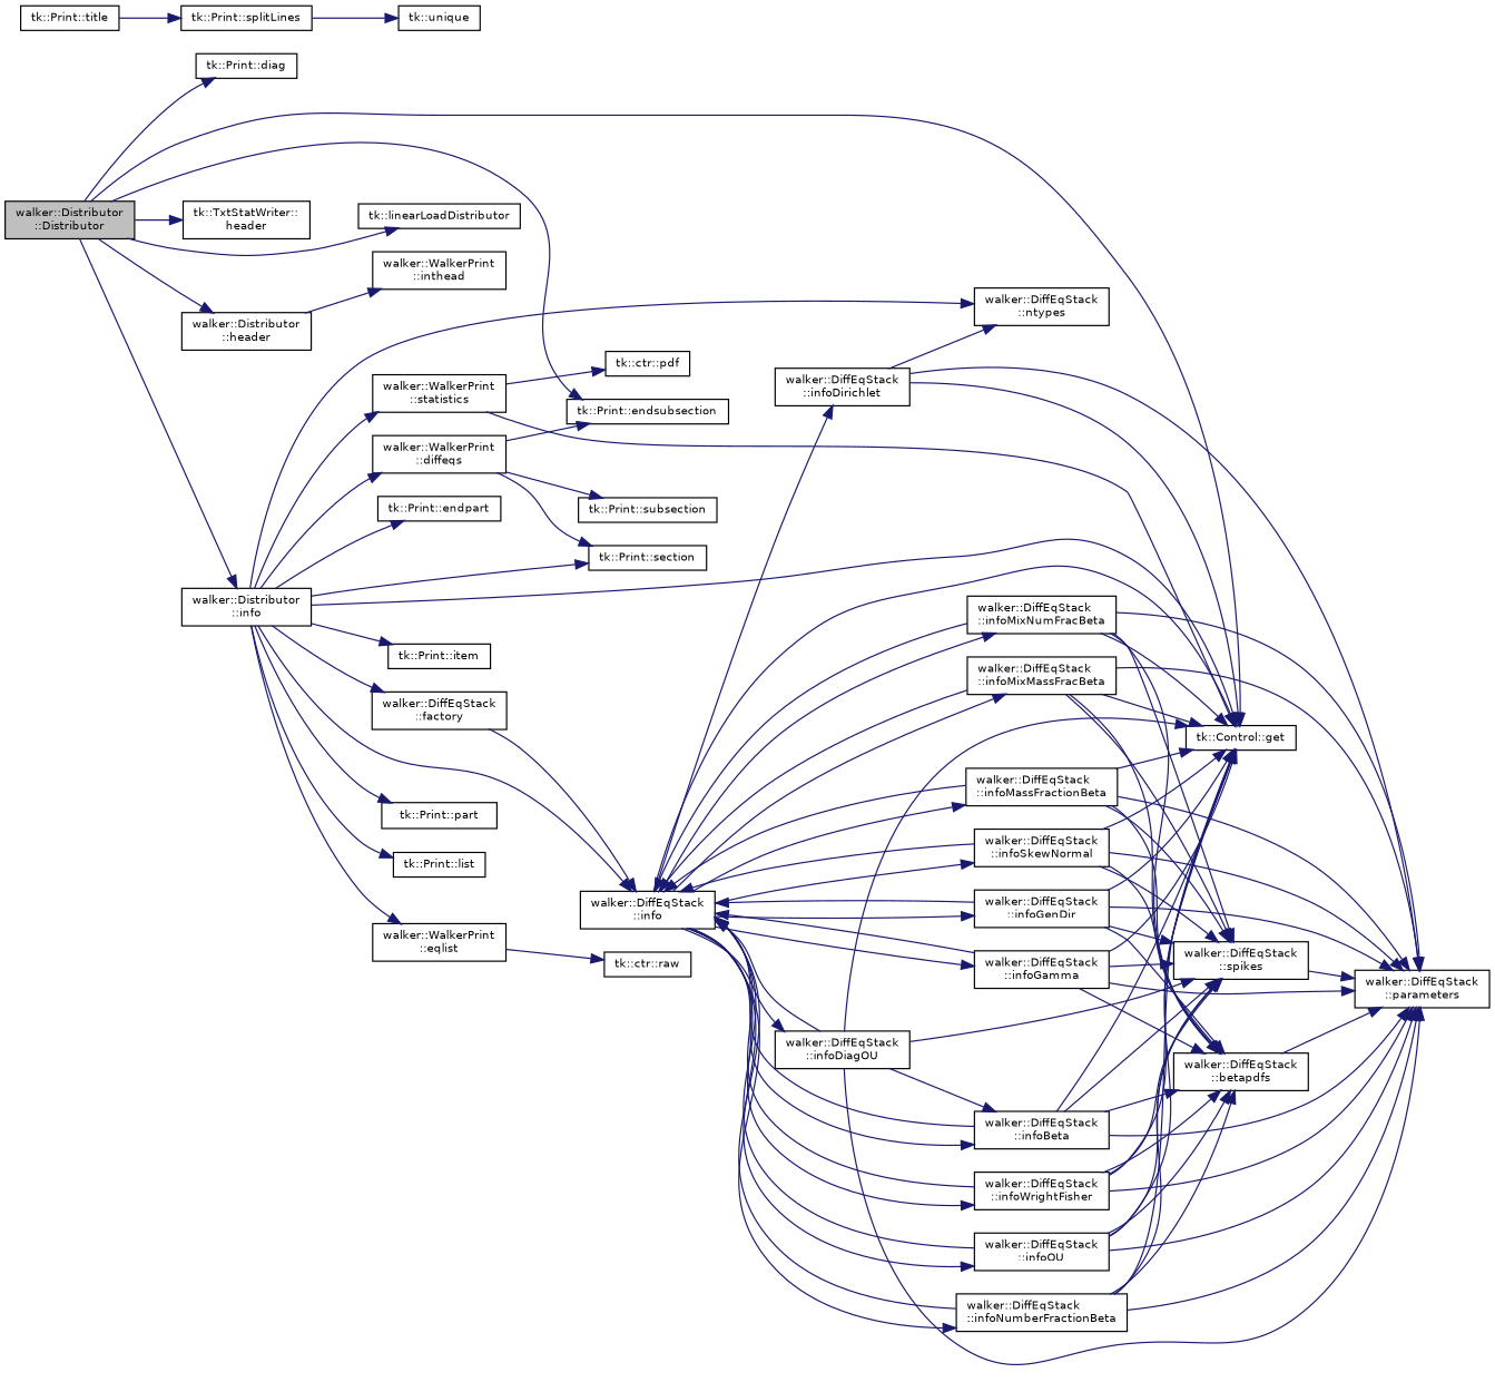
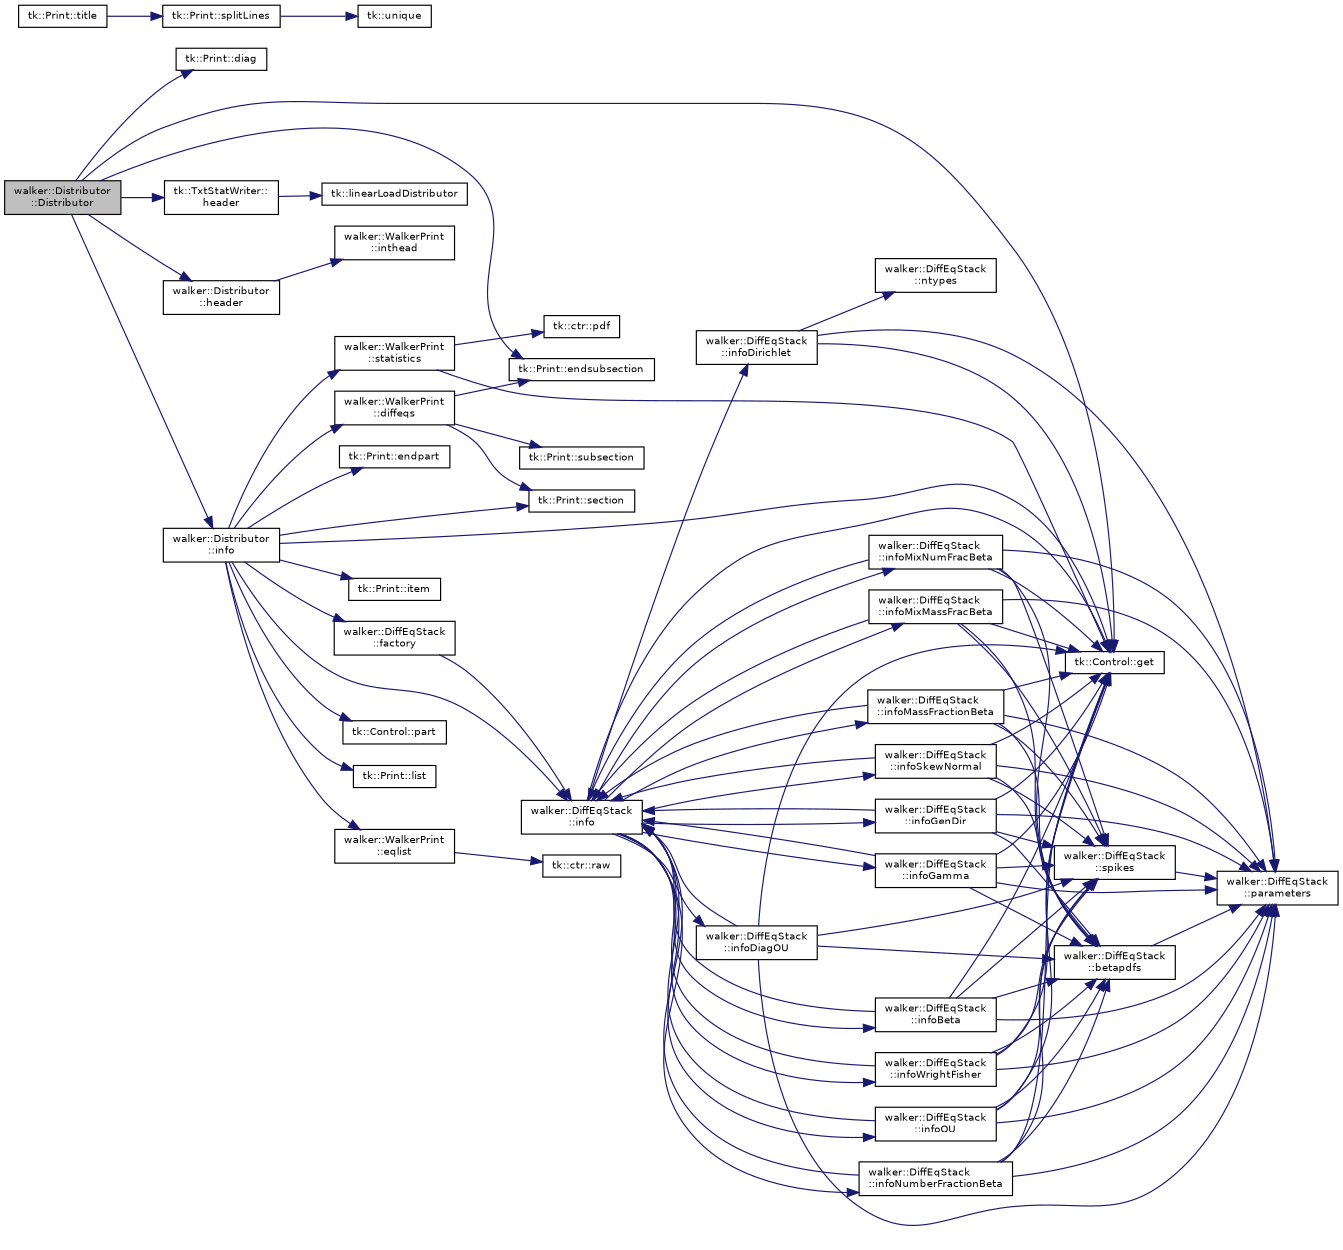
  digraph {
    fontname="DejaVu Sans"
    rankdir=LR
    node [color=black fontname="DejaVu Sans" fontsize=9 shape=record]
    edge [color=midnightblue fontname="DejaVu Sans" fontsize=9 labelfontname="sans-serif" labelfontsize=9 style=solid]
    n1 [fillcolor=grey75 fontcolor=black height=0.2 label="walker::Distributor\l::Distributor" style=filled width=0.4]
    n2 [height=0.2 label="tk::Print::diag" width=0.4]
    n3 [height=0.2 label="tk::Print::endsubsection" width=0.4]
    n4 [height=0.2 label="tk::Control::get" width=0.4]
    n5 [height=0.2 label="tk::TxtStatWriter::\lheader" width=0.4]
    n6 [height=0.2 label="walker::Distributor\l::header" width=0.4]
    n7 [height=0.2 label="walker::Distributor\l::info" width=0.4]
    n8 [height=0.2 label="tk::linearLoadDistributor" width=0.4]
    n9 [height=0.2 label="walker::WalkerPrint\l::inthead" width=0.4]
-   n10 [height=0.2 label="tk::Print::part" width=0.4]
+   n10 [height=0.2 label="tk::Control::part" width=0.4]
    n11 [height=0.2 label="tk::Print::list" width=0.4]
    n12 [height=0.2 label="walker::WalkerPrint\l::eqlist" width=0.4]
    n13 [height=0.2 label="walker::DiffEqStack\l::factory" width=0.4]
    n14 [height=0.2 label="walker::DiffEqStack\l::info" width=0.4]
    n15 [height=0.2 label="walker::DiffEqStack\l::ntypes" width=0.4]
    n16 [height=0.2 label="tk::Print::endpart" width=0.4]
    n17 [height=0.2 label="walker::WalkerPrint\l::diffeqs" width=0.4]
    n18 [height=0.2 label="tk::Print::section" width=0.4]
    n19 [height=0.2 label="tk::Print::item" width=0.4]
    n20 [height=0.2 label="walker::WalkerPrint\l::statistics" width=0.4]
    n21 [height=0.2 label="tk::ctr::raw" width=0.4]
    n22 [height=0.2 label="walker::DiffEqStack\l::infoBeta" width=0.4]
    n23 [height=0.2 label="walker::DiffEqStack\l::infoDiagOU" width=0.4]
    n24 [height=0.2 label="walker::DiffEqStack\l::infoDirichlet" width=0.4]
    n25 [height=0.2 label="walker::DiffEqStack\l::infoGamma" width=0.4]
    n26 [height=0.2 label="walker::DiffEqStack\l::infoGenDir" width=0.4]
    n27 [height=0.2 label="walker::DiffEqStack\l::infoMassFractionBeta" width=0.4]
    n28 [height=0.2 label="walker::DiffEqStack\l::infoMixMassFracBeta" width=0.4]
    n29 [height=0.2 label="walker::DiffEqStack\l::infoMixNumFracBeta" width=0.4]
    n30 [height=0.2 label="walker::DiffEqStack\l::infoNumberFractionBeta" width=0.4]
    n31 [height=0.2 label="walker::DiffEqStack\l::infoOU" width=0.4]
    n32 [height=0.2 label="walker::DiffEqStack\l::infoSkewNormal" width=0.4]
    n33 [height=0.2 label="walker::DiffEqStack\l::infoWrightFisher" width=0.4]
    n34 [height=0.2 label="tk::Print::title" width=0.4]
    n35 [height=0.2 label="tk::Print::splitLines" width=0.4]
    n36 [height=0.2 label="tk::Print::subsection" width=0.4]
    n37 [height=0.2 label="tk::ctr::pdf" width=0.4]
    n38 [height=0.2 label="walker::DiffEqStack\l::betapdfs" width=0.4]
    n39 [height=0.2 label="walker::DiffEqStack\l::parameters" width=0.4]
    n40 [height=0.2 label="walker::DiffEqStack\l::spikes" width=0.4]
    n41 [height=0.2 label="tk::unique" width=0.4]
    n1 -> n2
    n1 -> n3
    n1 -> n4
    n1 -> n5
    n1 -> n6
    n1 -> n7
-   n1 -> n8
+   n5 -> n8
    n6 -> n9
    n7 -> n4
    n7 -> n10
    n7 -> n11
    n7 -> n12
    n7 -> n13
    n7 -> n14
-   n7 -> n15
    n7 -> n16
    n7 -> n17
    n7 -> n18
    n7 -> n19
    n7 -> n20
    n12 -> n21
    n13 -> n14
    n14 -> n4
    n14 -> n22
    n14 -> n23
    n14 -> n24
    n14 -> n25
    n14 -> n26
    n14 -> n27
    n14 -> n28
    n14 -> n29
    n14 -> n30
    n14 -> n31
    n14 -> n32
    n14 -> n33
    n17 -> n3
    n17 -> n18
    n17 -> n36
    n20 -> n4
    n20 -> n37
    n22 -> n4
    n22 -> n14
    n22 -> n38
    n22 -> n39
    n22 -> n40
    n23 -> n4
    n23 -> n14
-   n23 -> n22
+   n23 -> n38
    n23 -> n39
    n23 -> n40
    n24 -> n4
    n24 -> n15
    n24 -> n39
    n25 -> n4
    n25 -> n14
    n25 -> n38
    n25 -> n39
    n25 -> n40
    n26 -> n4
    n26 -> n14
    n26 -> n38
    n26 -> n39
    n26 -> n40
    n27 -> n4
    n27 -> n14
    n27 -> n38
    n27 -> n39
    n27 -> n40
    n28 -> n4
    n28 -> n14
    n28 -> n38
    n28 -> n39
    n28 -> n40
    n29 -> n4
    n29 -> n14
    n29 -> n38
    n29 -> n39
    n29 -> n40
    n30 -> n4
    n30 -> n14
    n30 -> n38
    n30 -> n39
    n30 -> n40
    n31 -> n4
    n31 -> n14
    n31 -> n38
    n31 -> n39
    n31 -> n40
    n32 -> n4
    n32 -> n14
    n32 -> n38
    n32 -> n39
    n32 -> n40
    n33 -> n4
    n33 -> n14
    n33 -> n38
    n33 -> n39
    n33 -> n40
    n34 -> n35
    n35 -> n41
    n38 -> n39
    n40 -> n39
  }
